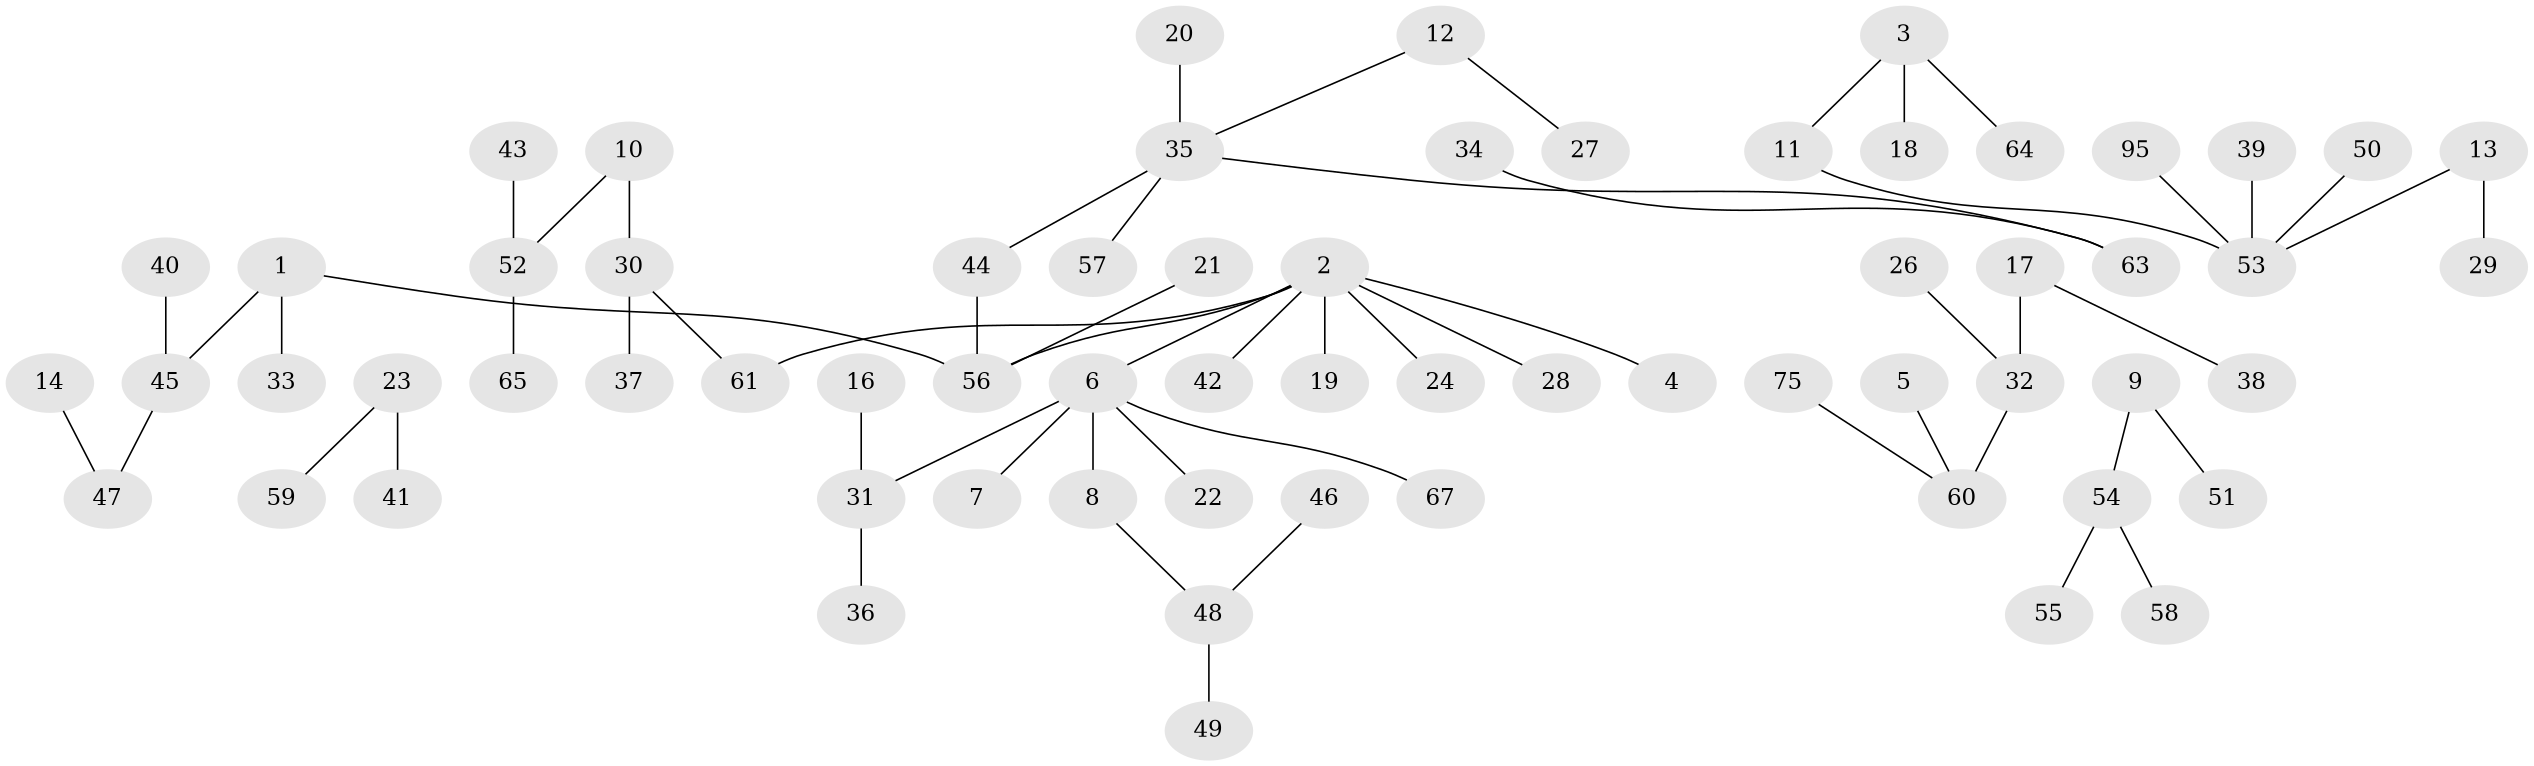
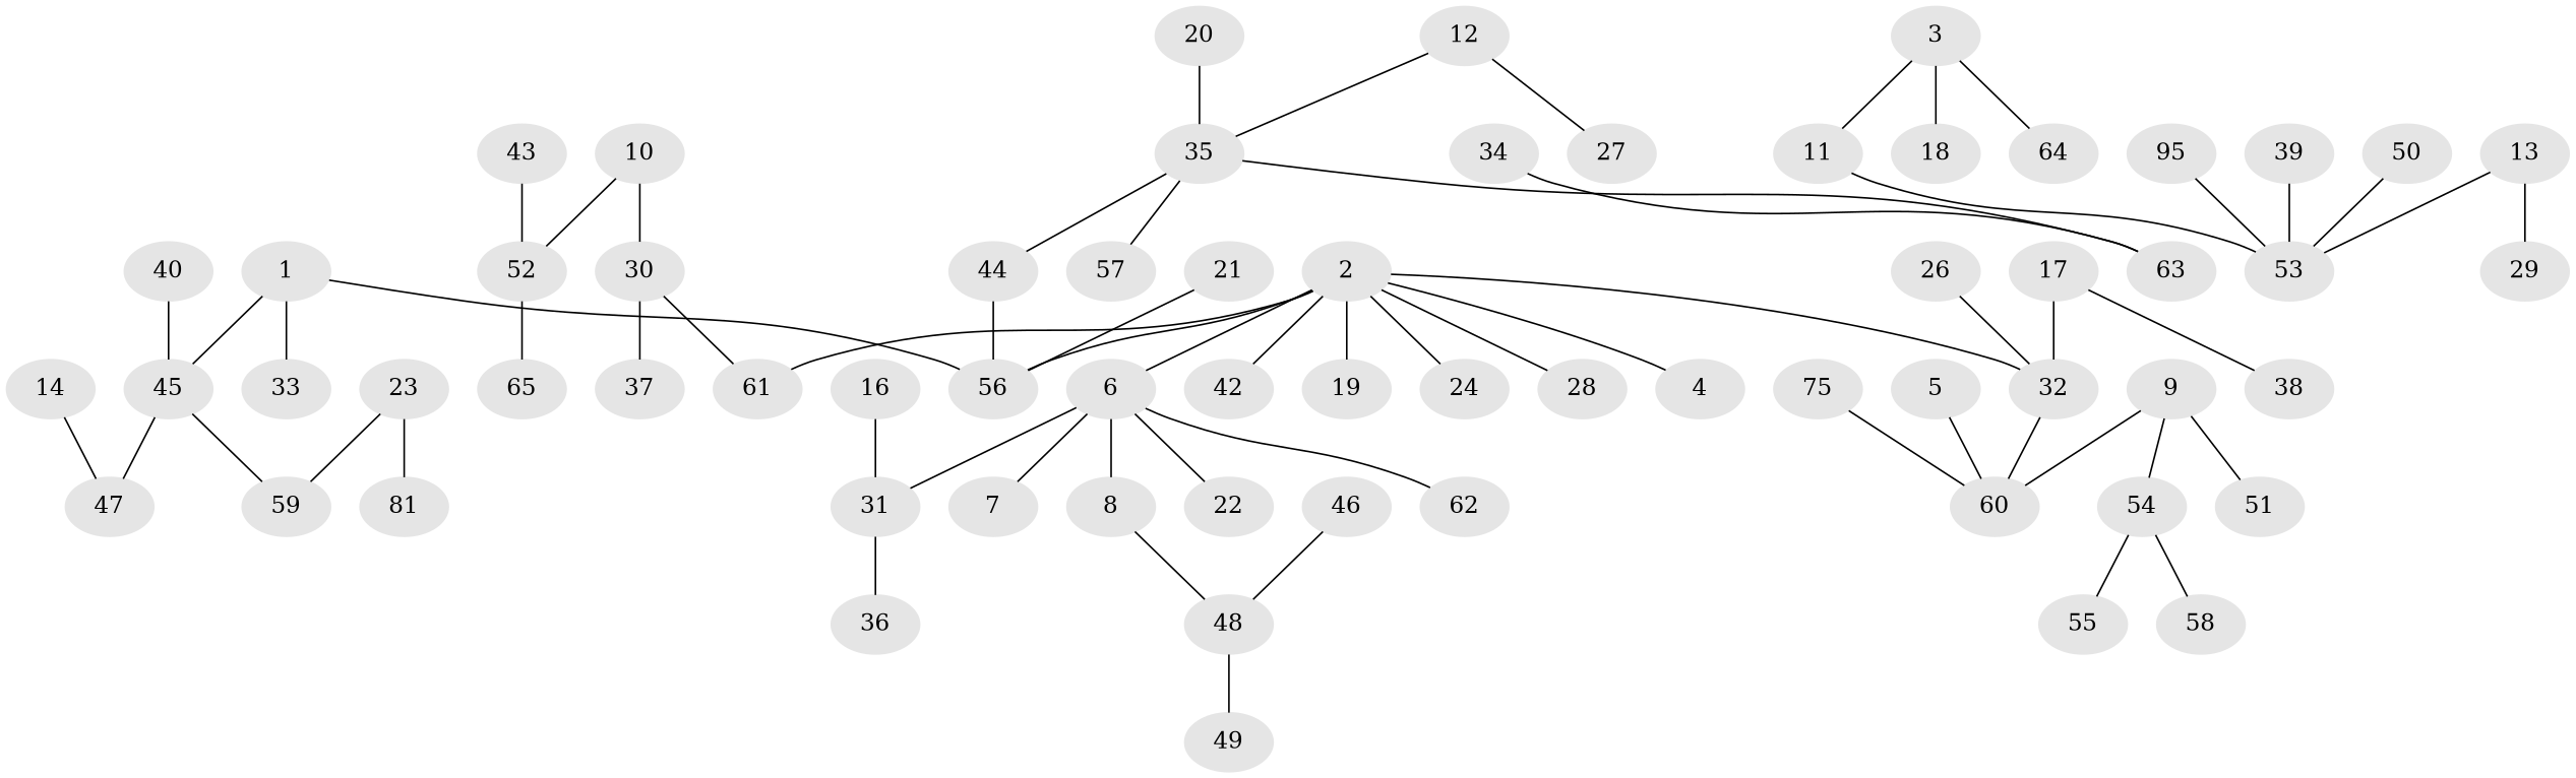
  graph {
    node [color=gray90 style=filled]
    edge [weight=1.0]
    1
    33
    45
    56
    47
    59
    2
    4
    6
    19
    24
    28
    32
    42
    61
    7
    8
    22
    31
-   62 [label=67]
+   62
    60
    3
    11
    18
    64
    53
    5
    48
    36
    49
    9
    51
    54
    55
    58
    10
    30
    52
    37
    65
    12
    27
    35
    63
    44
    57
    13
    29
    14
    n50 [label=75]
    16
    17
    38
    20
    21
    23
-   41
+   41 [label=81]
    n58 [label=95]
    26
    34
    39
    40
    43
    46
    50
    1 -- 33
    1 -- 45
    1 -- 56
    45 -- 47
+   45 -- 59
    2 -- 56
    2 -- 4
    2 -- 6
    2 -- 19
    2 -- 24
    2 -- 28
+   2 -- 32
    2 -- 42
    2 -- 61
    6 -- 7
    6 -- 8
    6 -- 22
    6 -- 31
    6 -- 62
    32 -- 60
    8 -- 48
    31 -- 36
    3 -- 11
    3 -- 18
    3 -- 64
    11 -- 53
    5 -- 60
    48 -- 49
+   9 -- 60
    9 -- 51
    9 -- 54
    54 -- 55
    54 -- 58
    10 -- 30
    10 -- 52
    30 -- 61
    30 -- 37
    52 -- 65
    12 -- 27
    12 -- 35
    35 -- 63
    35 -- 44
    35 -- 57
    44 -- 56
    13 -- 53
    13 -- 29
    14 -- 47
    n50 -- 60
    16 -- 31
    17 -- 32
    17 -- 38
    20 -- 35
    21 -- 56
    23 -- 59
    23 -- 41
    n58 -- 53
    26 -- 32
    34 -- 63
    39 -- 53
    40 -- 45
    43 -- 52
    46 -- 48
    50 -- 53
  }
